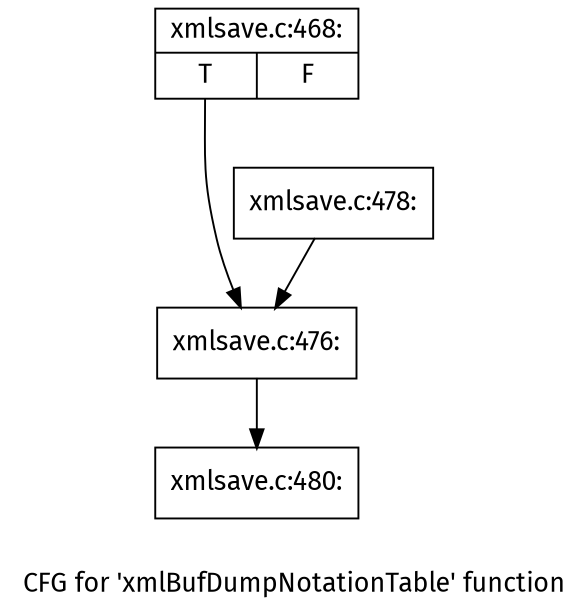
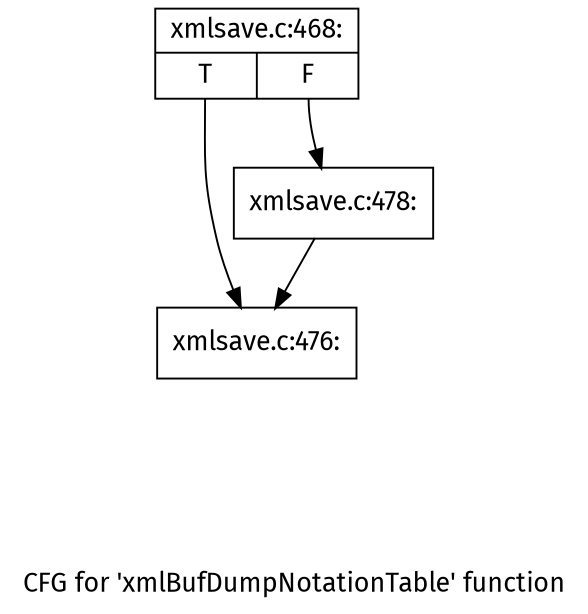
  digraph {
    fontname="Fira Sans"
    label="CFG for 'xmlBufDumpNotationTable' function"
    node [fontname="Fira Sans" shape=record]
    edge [fontname="Fira Sans"]
    n1 [label="{xmlsave.c:468:|{<s0>T|<s1>F}}"]
    n2 [label="{xmlsave.c:476:}"]
    n3 [label="{xmlsave.c:478:}"]
-   n4 [label="{xmlsave.c:480:}"]
    n1 -> n2 [tailport=s0]
-   n2 -> n4
+   n1 -> n3 [tailport=s1]
    n3 -> n2
  }
